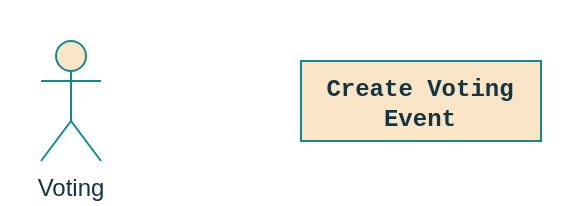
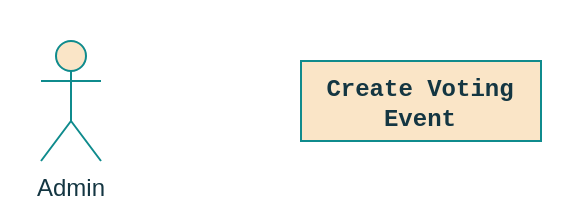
  <mxCell id="0" />
  <mxCell id="1" parent="0" />
- <mxCell id="2" value="Voting" style="shape=umlActor;verticalLabelPosition=bottom;verticalAlign=top;html=1;outlineConnect=0;labelBackgroundColor=none;fillColor=#FAE5C7;strokeColor=#0F8B8D;fontColor=#143642;" parent="1" vertex="1"><mxGeometry x="20" y="20" width="30" height="60" as="geometry" /></mxCell>
+ <mxCell id="2" value="Admin" style="shape=umlActor;verticalLabelPosition=bottom;verticalAlign=top;html=1;outlineConnect=0;labelBackgroundColor=none;fillColor=#FAE5C7;strokeColor=#0F8B8D;fontColor=#143642;" parent="1" vertex="1"><mxGeometry x="20" y="20" width="30" height="60" as="geometry" /></mxCell>
  <mxCell id="3" value="&lt;b&gt;&lt;font face=&quot;Courier New&quot;&gt;Create Voting Event&lt;/font&gt;&lt;/b&gt;" style="whiteSpace=wrap;html=1;verticalAlign=top;fillColor=#FAE5C7;strokeColor=#0F8B8D;labelBackgroundColor=none;fontColor=#143642;" vertex="1" parent="1"><mxGeometry x="150" y="30" width="120" height="40" as="geometry" /></mxCell>
